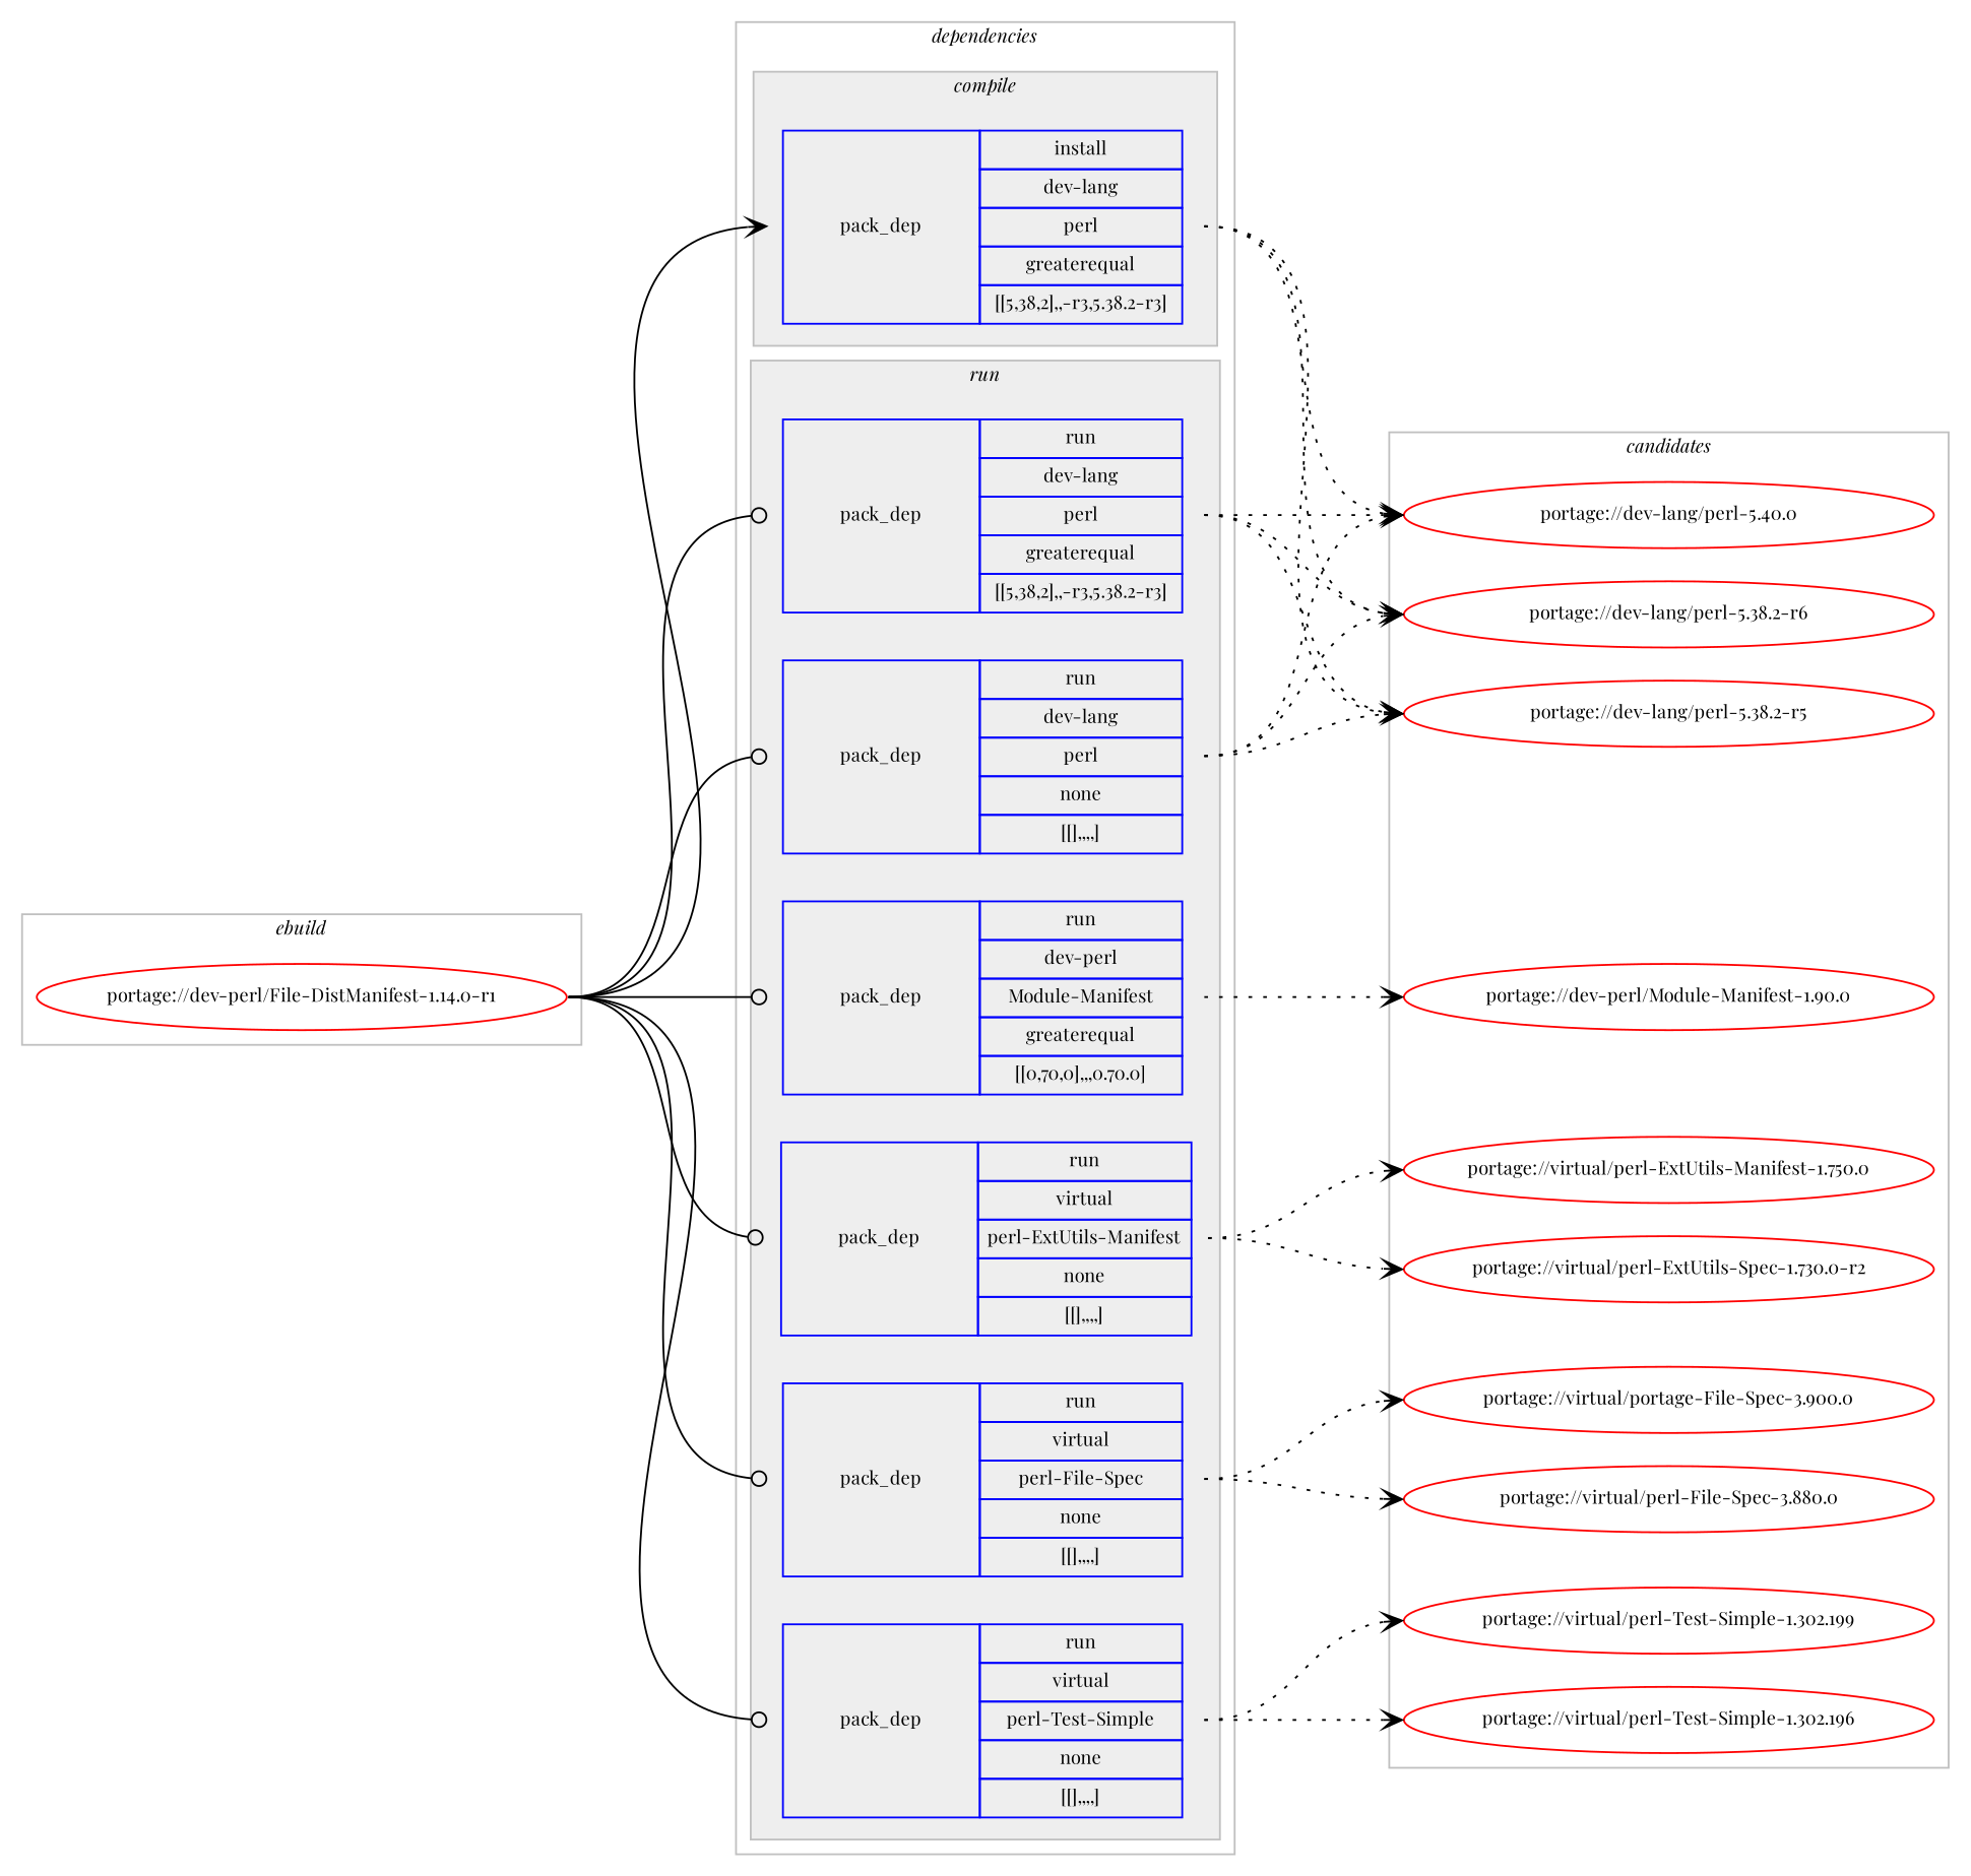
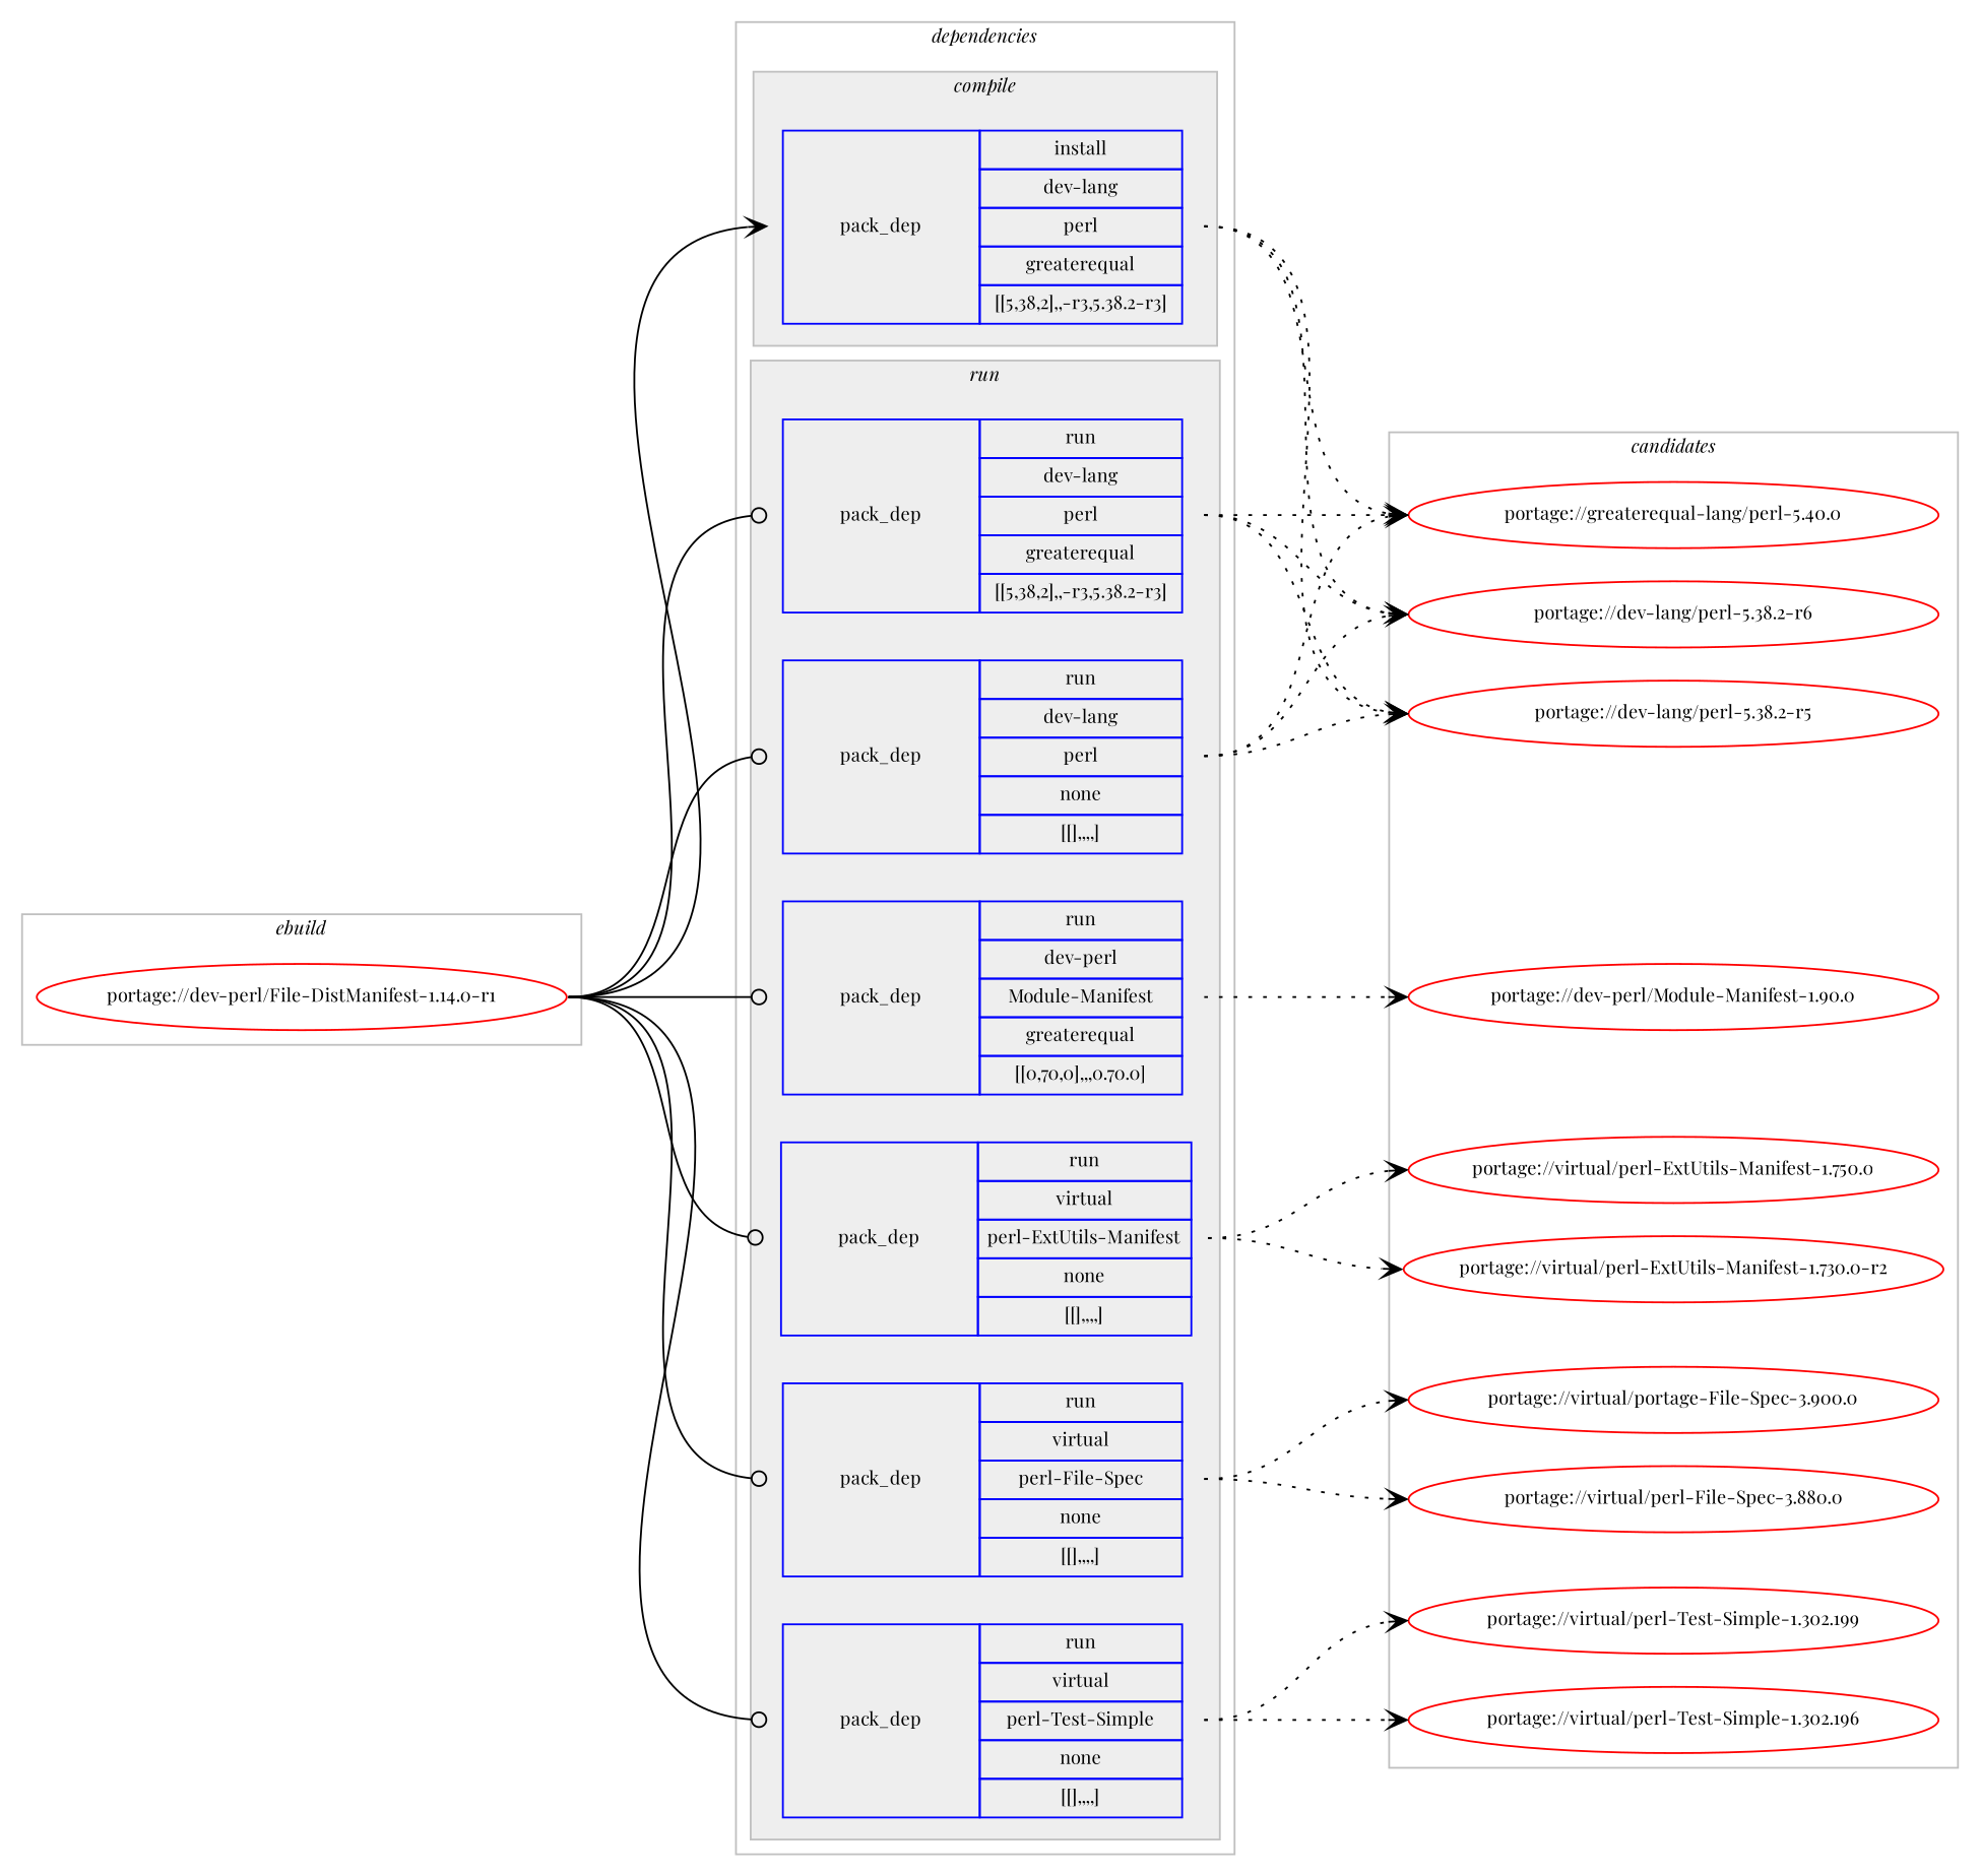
  digraph {
    compound=true
    concentrate=true
    fontname="Playfair Display"
    fontsize=10
    newrank=true
    rankdir=LR
    ranksep=1.5
    node [color=red fontname="Playfair Display" fontsize=10]
    edge [arrowhead=vee fontname="Playfair Display" headport=w style=dotted tailport=e weight=100]
    n1 [label="portage://dev-perl/File-DistManifest-1.14.0-r1" width=4]
    n2 [color=blue label=<<TABLE BORDER="0" CELLBORDER="1" CELLSPACING="0" CELLPADDING="4" WIDTH="220"><TR><TD ROWSPAN="6" CELLPADDING="30">pack_dep</TD></TR><TR><TD WIDTH="110">install</TD></TR><TR><TD>dev-lang</TD></TR><TR><TD>perl</TD></TR><TR><TD>greaterequal</TD></TR><TR><TD>[[5,38,2],,-r3,5.38.2-r3]</TD></TR></TABLE>> shape=none]
    n3 [color=blue label=<<TABLE BORDER="0" CELLBORDER="1" CELLSPACING="0" CELLPADDING="4" WIDTH="220"><TR><TD ROWSPAN="6" CELLPADDING="30">pack_dep</TD></TR><TR><TD WIDTH="110">run</TD></TR><TR><TD>dev-lang</TD></TR><TR><TD>perl</TD></TR><TR><TD>greaterequal</TD></TR><TR><TD>[[5,38,2],,-r3,5.38.2-r3]</TD></TR></TABLE>> shape=none]
    n4 [color=blue label=<<TABLE BORDER="0" CELLBORDER="1" CELLSPACING="0" CELLPADDING="4" WIDTH="220"><TR><TD ROWSPAN="6" CELLPADDING="30">pack_dep</TD></TR><TR><TD WIDTH="110">run</TD></TR><TR><TD>dev-lang</TD></TR><TR><TD>perl</TD></TR><TR><TD>none</TD></TR><TR><TD>[[],,,,]</TD></TR></TABLE>> shape=none]
    n5 [color=blue label=<<TABLE BORDER="0" CELLBORDER="1" CELLSPACING="0" CELLPADDING="4" WIDTH="220"><TR><TD ROWSPAN="6" CELLPADDING="30">pack_dep</TD></TR><TR><TD WIDTH="110">run</TD></TR><TR><TD>dev-perl</TD></TR><TR><TD>Module-Manifest</TD></TR><TR><TD>greaterequal</TD></TR><TR><TD>[[0,70,0],,,0.70.0]</TD></TR></TABLE>> shape=none]
    n6 [color=blue label=<<TABLE BORDER="0" CELLBORDER="1" CELLSPACING="0" CELLPADDING="4" WIDTH="220"><TR><TD ROWSPAN="6" CELLPADDING="30">pack_dep</TD></TR><TR><TD WIDTH="110">run</TD></TR><TR><TD>virtual</TD></TR><TR><TD>perl-ExtUtils-Manifest</TD></TR><TR><TD>none</TD></TR><TR><TD>[[],,,,]</TD></TR></TABLE>> shape=none]
    n7 [color=blue label=<<TABLE BORDER="0" CELLBORDER="1" CELLSPACING="0" CELLPADDING="4" WIDTH="220"><TR><TD ROWSPAN="6" CELLPADDING="30">pack_dep</TD></TR><TR><TD WIDTH="110">run</TD></TR><TR><TD>virtual</TD></TR><TR><TD>perl-File-Spec</TD></TR><TR><TD>none</TD></TR><TR><TD>[[],,,,]</TD></TR></TABLE>> shape=none]
    n8 [color=blue label=<<TABLE BORDER="0" CELLBORDER="1" CELLSPACING="0" CELLPADDING="4" WIDTH="220"><TR><TD ROWSPAN="6" CELLPADDING="30">pack_dep</TD></TR><TR><TD WIDTH="110">run</TD></TR><TR><TD>virtual</TD></TR><TR><TD>perl-Test-Simple</TD></TR><TR><TD>none</TD></TR><TR><TD>[[],,,,]</TD></TR></TABLE>> shape=none]
-   n9 [label="portage://dev-lang/perl-5.40.0" width=4]
+   n9 [label="portage://greaterequal-lang/perl-5.40.0" width=4]
    n10 [label="portage://dev-lang/perl-5.38.2-r6" width=4]
    n11 [label="portage://dev-lang/perl-5.38.2-r5" width=4]
    n12 [label="portage://dev-perl/Module-Manifest-1.90.0" width=4]
    n13 [label="portage://virtual/perl-ExtUtils-Manifest-1.750.0" width=4]
-   n14 [label="portage://virtual/perl-ExtUtils-Spec-1.730.0-r2" width=4]
+   n14 [label="portage://virtual/perl-ExtUtils-Manifest-1.730.0-r2" width=4]
    n15 [label="portage://virtual/portage-File-Spec-3.900.0" width=4]
    n16 [label="portage://virtual/perl-File-Spec-3.880.0" width=4]
    n17 [label="portage://virtual/perl-Test-Simple-1.302.199" width=4]
    n18 [label="portage://virtual/perl-Test-Simple-1.302.196" width=4]
    subgraph cluster_1 {
      color=gray
      label=<<i>ebuild</i>>
      n1
    }
    subgraph cluster_2 {
      color=gray
      label=<<i>dependencies</i>>
      subgraph cluster_3 {
        color=gray
        fillcolor="#eeeeee"
        label=<<i>compile</i>>
        style=filled
        subgraph sub_4 {
          color=gray
          fillcolor="#eeeeee"
          label=<<i>compile</i>>
          style=filled
          n2
        }
      }
      subgraph cluster_5 {
        color=gray
        fillcolor="#eeeeee"
        label=<<i>compile and run</i>>
        style=filled
      }
      subgraph cluster_6 {
        color=gray
        fillcolor="#eeeeee"
        label=<<i>run</i>>
        style=filled
        subgraph sub_7 {
          color=gray
          fillcolor="#eeeeee"
          label=<<i>run</i>>
          style=filled
          n3
        }
        subgraph sub_8 {
          color=gray
          fillcolor="#eeeeee"
          label=<<i>run</i>>
          style=filled
          n4
        }
        subgraph sub_9 {
          color=gray
          fillcolor="#eeeeee"
          label=<<i>run</i>>
          style=filled
          n5
        }
        subgraph sub_10 {
          color=gray
          fillcolor="#eeeeee"
          label=<<i>run</i>>
          style=filled
          n6
        }
        subgraph sub_11 {
          color=gray
          fillcolor="#eeeeee"
          label=<<i>run</i>>
          style=filled
          n7
        }
        subgraph sub_12 {
          color=gray
          fillcolor="#eeeeee"
          label=<<i>run</i>>
          style=filled
          n8
        }
      }
    }
    subgraph cluster_13 {
      color=gray
      label=<<i>candidates</i>>
      rank=same
      subgraph sub_14 {
        color=black
        label=<<i>candidates</i>>
        nodesep=1
        rank=same
        n9
        n10
        n11
      }
      subgraph sub_15 {
        color=black
        label=<<i>candidates</i>>
        nodesep=1
        rank=same
        n9
        n10
        n11
      }
      subgraph sub_16 {
        color=black
        label=<<i>candidates</i>>
        nodesep=1
        rank=same
        n9
        n10
        n11
      }
      subgraph sub_17 {
        color=black
        label=<<i>candidates</i>>
        nodesep=1
        rank=same
        n12
      }
      subgraph sub_18 {
        color=black
        label=<<i>candidates</i>>
        nodesep=1
        rank=same
        n13
        n14
      }
      subgraph sub_19 {
        color=black
        label=<<i>candidates</i>>
        nodesep=1
        rank=same
        n15
        n16
      }
      subgraph sub_20 {
        color=black
        label=<<i>candidates</i>>
        nodesep=1
        rank=same
        n17
        n18
      }
    }
    n1 -> n2 [style=solid weight=20]
    n1 -> n3 [arrowhead=odot style=solid weight=20]
    n1 -> n4 [arrowhead=odot style=solid weight=20]
    n1 -> n5 [arrowhead=odot style=solid weight=20]
    n1 -> n6 [arrowhead=odot style=solid weight=20]
    n1 -> n7 [arrowhead=odot style=solid weight=20]
    n1 -> n8 [arrowhead=odot style=solid weight=20]
    n2 -> n9
    n2 -> n10
    n2 -> n11
    n3 -> n9
    n3 -> n10
    n3 -> n11
    n4 -> n9
    n4 -> n10
    n4 -> n11
    n5 -> n12
    n6 -> n13
    n6 -> n14
    n7 -> n15
    n7 -> n16
    n8 -> n17
    n8 -> n18
  }
